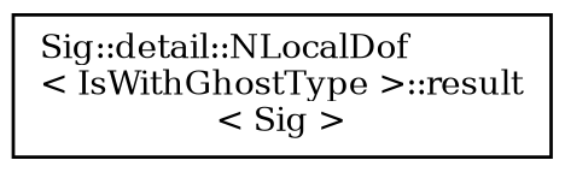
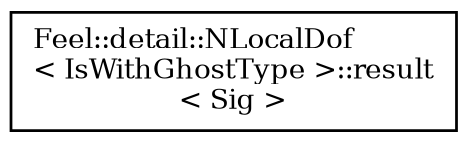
  digraph {
    rankdir=LR
    fontname="DejaVu Serif"
-   n1 [color=black fillcolor=white fontname="DejaVu Serif" fontsize=10 height=0.2 label="Sig::detail::NLocalDof\l\< IsWithGhostType \>::result\l\< Sig \>" shape=record style=filled width=0.4]
+   n1 [color=black fillcolor=white fontname="DejaVu Serif" fontsize=10 height=0.2 label="Feel::detail::NLocalDof\l\< IsWithGhostType \>::result\l\< Sig \>" shape=record style=filled width=0.4]
  }
